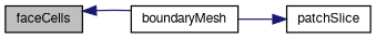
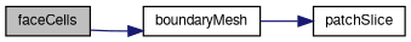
  digraph {
    rankdir=LR
    node [color=black fontname=FreeSans fontsize=10 shape=record]
    edge [color=midnightblue fontname=FreeSans fontsize=10 labelfontname=FreeSans labelfontsize=10 style=solid]
    n1 [fillcolor=grey75 fontcolor=black height=0.2 label=faceCells style=filled width=0.4]
    n2 [height=0.2 label=boundaryMesh width=0.4]
    n3 [height=0.2 label=patchSlice width=0.4]
-   n2 -> n1
+   n1 -> n2
    n2 -> n3
  }
